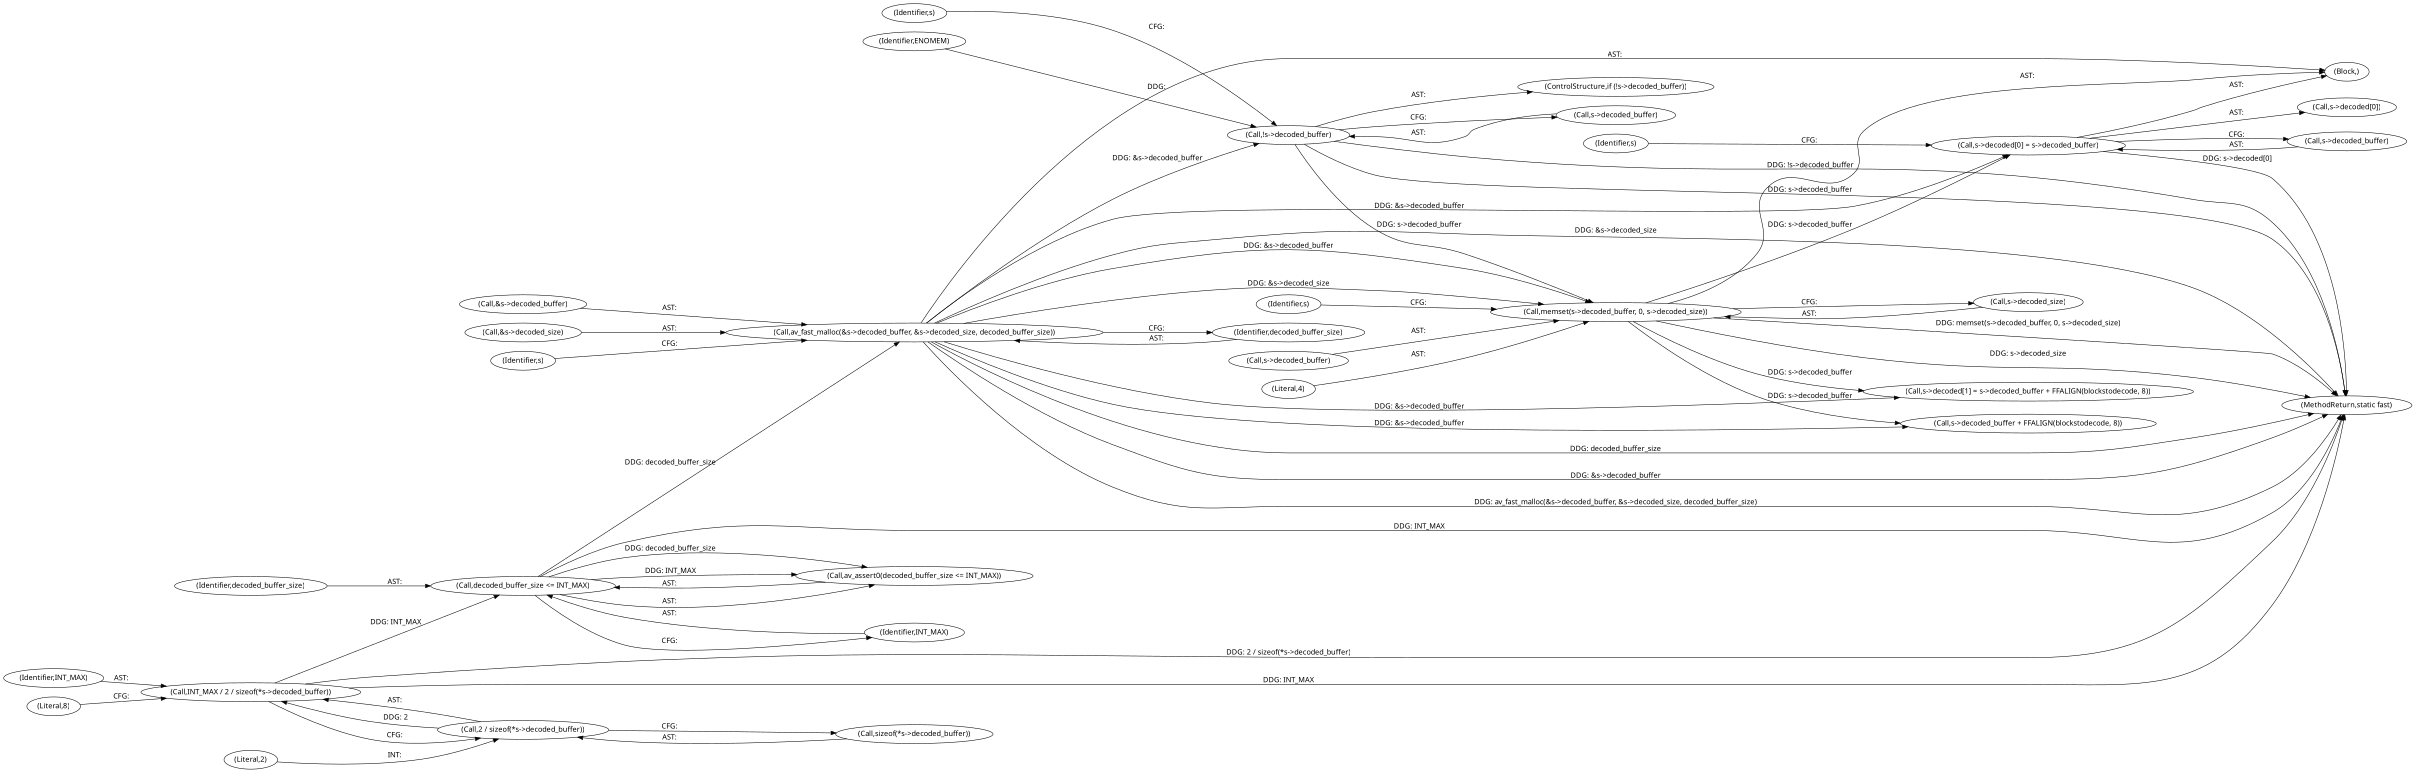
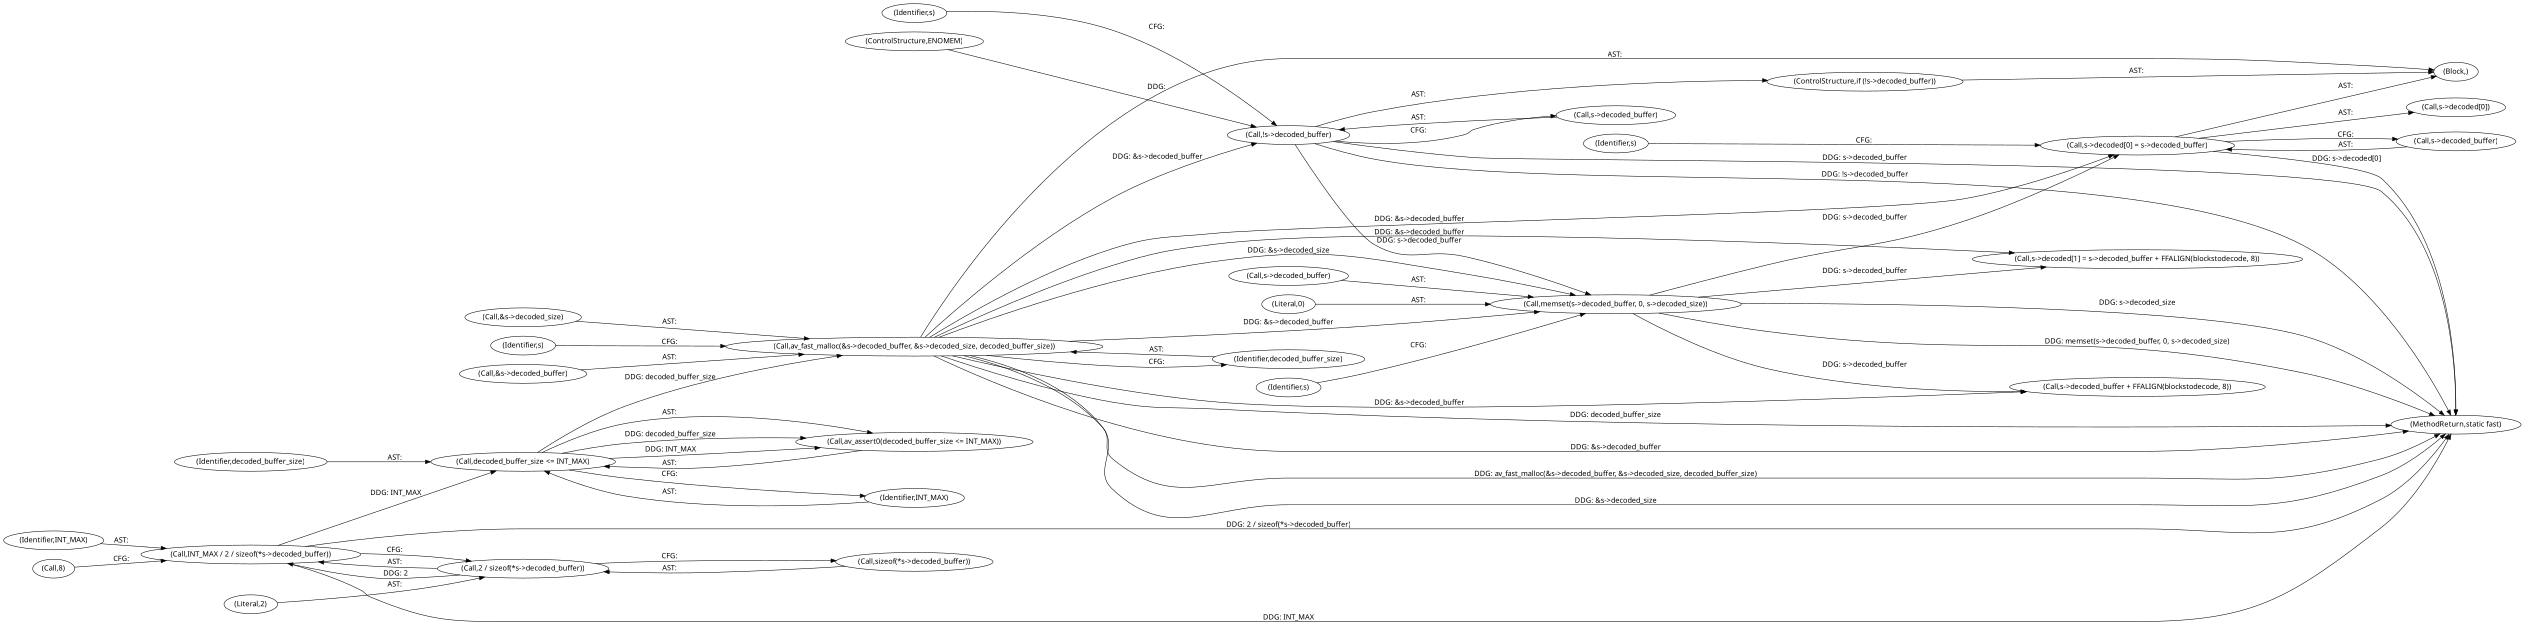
  digraph {
    fontname="Noto Sans"
    rankdir=LR
    node [fontname="Noto Sans"]
    edge [fontname="Noto Sans"]
    n1 [label="(Call,s->decoded[0] = s->decoded_buffer)"]
    n2 [label="(MethodReturn,static fast)"]
    n3 [label="(Block,)"]
    n4 [label="(Call,s->decoded_buffer)"]
    n5 [label="(Call,s->decoded[0])"]
    n6 [label="(Call,memset(s->decoded_buffer, 0, s->decoded_size))"]
-   n7 [label="(Call,s->decoded_size)"]
    n8 [label="(Call,s->decoded[1] = s->decoded_buffer + FFALIGN(blockstodecode, 8))"]
    n9 [label="(Call,s->decoded_buffer + FFALIGN(blockstodecode, 8))"]
    n10 [label="(Call,!s->decoded_buffer)"]
    n11 [label="(ControlStructure,if (!s->decoded_buffer))"]
    n12 [label="(Call,s->decoded_buffer)"]
    n13 [label="(Call,av_fast_malloc(&s->decoded_buffer, &s->decoded_size, decoded_buffer_size))"]
    n14 [label="(Identifier,decoded_buffer_size)"]
    n15 [label="(Call,decoded_buffer_size <= INT_MAX)"]
    n16 [label="(Call,av_assert0(decoded_buffer_size <= INT_MAX))"]
    n17 [label="(Identifier,INT_MAX)"]
    n18 [label="(Call,INT_MAX / 2 / sizeof(*s->decoded_buffer))"]
    n19 [label="(Call,2 / sizeof(*s->decoded_buffer))"]
    n20 [label="(Call,sizeof(*s->decoded_buffer))"]
    n21 [label="(Identifier,s)"]
    n22 [label="(Identifier,s)"]
    n23 [label="(Identifier,s)"]
    n24 [label="(Literal,2)"]
-   n25 [label="(Identifier,ENOMEM)"]
+   n25 [label="(ControlStructure,ENOMEM)"]
    n26 [label="(Identifier,decoded_buffer_size)"]
    n27 [label="(Identifier,s)"]
    n28 [label="(Call,s->decoded_buffer)"]
    n29 [label="(Identifier,INT_MAX)"]
-   n30 [label="(Literal,8)"]
-   n31 [label="(Literal,4)"]
+   n30 [label="(Call,8)"]
+   n31 [label="(Literal,0)"]
    n32 [label="(Call,&s->decoded_buffer)"]
    n33 [label="(Call,&s->decoded_size)"]
    n1 -> n2 [label="DDG: s->decoded[0]"]
    n1 -> n3 [label="AST: "]
    n1 -> n4 [label="CFG: "]
    n1 -> n5 [label="AST: "]
    n4 -> n1 [label="AST: "]
    n6 -> n1 [label="DDG: s->decoded_buffer"]
    n6 -> n2 [label="DDG: memset(s->decoded_buffer, 0, s->decoded_size)"]
    n6 -> n2 [label="DDG: s->decoded_size"]
-   n6 -> n3 [label="AST: "]
-   n6 -> n7 [label="CFG: "]
+   n11 -> n3 [label="AST: "]
    n6 -> n8 [label="DDG: s->decoded_buffer"]
    n6 -> n9 [label="DDG: s->decoded_buffer"]
-   n7 -> n6 [label="AST: "]
    n10 -> n2 [label="DDG: s->decoded_buffer"]
    n10 -> n2 [label="DDG: !s->decoded_buffer"]
    n10 -> n6 [label="DDG: s->decoded_buffer"]
    n10 -> n11 [label="AST: "]
    n10 -> n12 [label="CFG: "]
    n12 -> n10 [label="AST: "]
    n13 -> n1 [label="DDG: &s->decoded_buffer"]
    n13 -> n2 [label="DDG: av_fast_malloc(&s->decoded_buffer, &s->decoded_size, decoded_buffer_size)"]
    n13 -> n2 [label="DDG: &s->decoded_size"]
    n13 -> n2 [label="DDG: decoded_buffer_size"]
    n13 -> n2 [label="DDG: &s->decoded_buffer"]
    n13 -> n3 [label="AST: "]
    n13 -> n6 [label="DDG: &s->decoded_buffer"]
    n13 -> n6 [label="DDG: &s->decoded_size"]
    n13 -> n8 [label="DDG: &s->decoded_buffer"]
    n13 -> n9 [label="DDG: &s->decoded_buffer"]
    n13 -> n10 [label="DDG: &s->decoded_buffer"]
    n13 -> n14 [label="CFG: "]
    n14 -> n13 [label="AST: "]
-   n15 -> n2 [label="DDG: INT_MAX"]
    n15 -> n13 [label="DDG: decoded_buffer_size"]
    n15 -> n16 [label="AST: "]
    n15 -> n16 [label="DDG: decoded_buffer_size"]
    n15 -> n16 [label="DDG: INT_MAX"]
    n15 -> n17 [label="CFG: "]
    n16 -> n15 [label="AST: "]
    n17 -> n15 [label="AST: "]
    n18 -> n2 [label="DDG: 2 / sizeof(*s->decoded_buffer)"]
    n18 -> n2 [label="DDG: INT_MAX"]
    n18 -> n15 [label="DDG: INT_MAX"]
    n18 -> n19 [label="CFG: "]
    n19 -> n18 [label="AST: "]
    n19 -> n18 [label="DDG: 2"]
    n19 -> n20 [label="CFG: "]
    n20 -> n19 [label="AST: "]
    n21 -> n13 [label="CFG: "]
    n22 -> n6 [label="CFG: "]
    n23 -> n10 [label="CFG: "]
-   n24 -> n19 [label="INT: "]
+   n24 -> n19 [label="AST: "]
    n25 -> n10 [label="DDG: "]
    n26 -> n15 [label="AST: "]
    n27 -> n1 [label="CFG: "]
    n28 -> n6 [label="AST: "]
    n29 -> n18 [label="AST: "]
    n30 -> n18 [label="CFG: "]
    n31 -> n6 [label="AST: "]
    n32 -> n13 [label="AST: "]
    n33 -> n13 [label="AST: "]
  }
